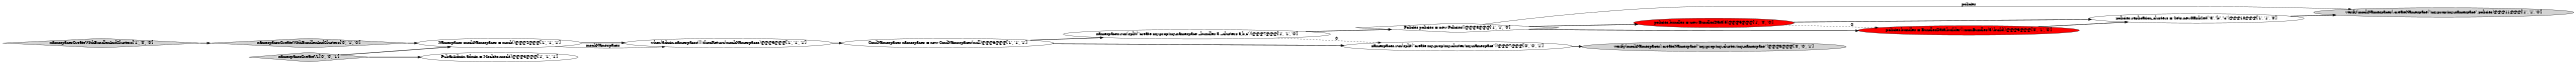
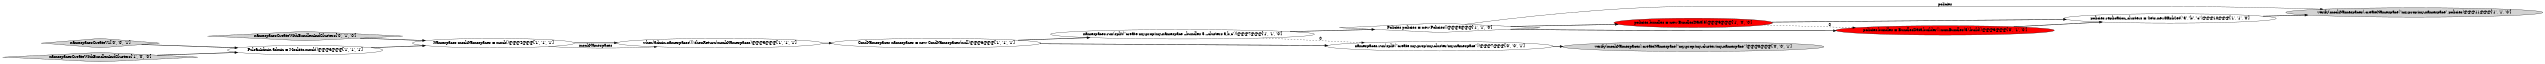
  digraph {
    fontname="DejaVu Serif"
    rankdir=LR
    node [fillcolor=white fontname="DejaVu Serif" shape=ellipse style=filled]
    edge [fontname="DejaVu Serif" style=bold]
    n1 [fillcolor=lightgray label="verify(mockNamespaces).createNamespace(\"my-prop/my-cluster/my-namespace\")@@@8@@@['0', '0', '1']"]
    n2 [label="policies.replication_clusters = Sets.newHashSet(\"a\",\"b\",\"c\")@@@10@@@['1', '1', '0']"]
    n3 [fillcolor=lightgray label="verify(mockNamespaces).createNamespace(\"my-prop/my-namespace\",policies)@@@11@@@['1', '1', '0']"]
    n4 [label="namespaces.run(split(\"create my-prop/my-namespace --bundles 5 --clusters a,b,c\"))@@@7@@@['1', '1', '0']"]
    n5 [label="namespaces.run(split(\"create my-prop/my-cluster/my-namespace\"))@@@7@@@['0', '0', '1']"]
    n6 [label="Policies policies = new Policies()@@@8@@@['1', '1', '0']" shape=diamond]
    n7 [fillcolor=red label="policies.bundles = new BundlesData(5)@@@9@@@['1', '0', '0']"]
    n8 [fillcolor=red label="policies.bundles = BundlesData.builder().numBundles(5).build()@@@9@@@['0', '1', '0']"]
    n9 [fillcolor=lightgray label="namespacesCreateWithBundlesAndClusters['0', '1', '0']" shape=diamond]
    n10 [label="Namespaces mockNamespaces = mock()@@@4@@@['1', '1', '1']"]
    n11 [label="PulsarAdmin admin = Mockito.mock()@@@3@@@['1', '1', '1']"]
    n12 [label="when(admin.namespaces()).thenReturn(mockNamespaces)@@@5@@@['1', '1', '1']"]
    n13 [label="CmdNamespaces namespaces = new CmdNamespaces(null)@@@6@@@['1', '1', '1']"]
    n14 [fillcolor=lightgray label="namespacesCreateV1['0', '0', '1']" shape=diamond]
    n15 [fillcolor=lightgray label="namespacesCreateWithBundlesAndClusters['1', '0', '0']" shape=diamond]
    n2 -> n3
    n4 -> n5 [label=0 style=dashed]
    n4 -> n6
    n5 -> n1
    n6 -> n3 [label=policies style=solid]
    n6 -> n7
    n6 -> n8
    n7 -> n2
    n7 -> n8 [label=0 style=dashed]
    n8 -> n2
    n9 -> n10
    n10 -> n12
    n10 -> n12 [label=mockNamespaces style=solid]
-   n14 -> n10
+   n11 -> n10
    n12 -> n13
    n13 -> n4
    n13 -> n5
    n14 -> n11
-   n15 -> n9
+   n15 -> n11
  }
